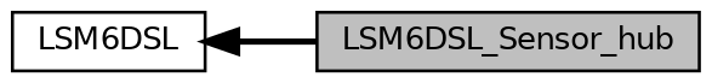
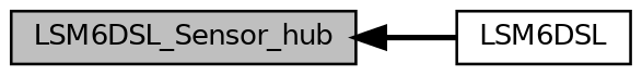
  digraph {
    rankdir=LR
    node [color=black fontname=Helvetica fontsize=10 shape=box style=filled]
    n1 [fillcolor=white height=0.2 label=LSM6DSL width=0.4]
    n2 [fillcolor=grey75 fontcolor=black height=0.2 label=LSM6DSL_Sensor_hub width=0.4]
-   n1 -> n2 [dir=back fontname=Helvetica fontsize=10 labelfontname=Helvetica labelfontsize=10 shape=plaintext style=bold]
+   n2 -> n1 [dir=back fontname=Helvetica fontsize=10 labelfontname=Helvetica labelfontsize=10 shape=plaintext style=bold]
  }
